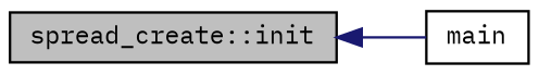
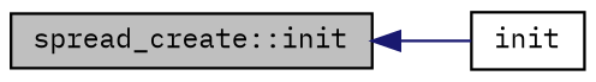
  digraph {
    rankdir=LR
    fontname="IBM Plex Mono"
    node [color=black fontname="IBM Plex Mono" fontsize=10 shape=record style=filled]
    n1 [fillcolor=grey75 fontcolor=black height=0.2 label="spread_create::init" width=0.4]
-   n2 [fillcolor=white height=0.2 label=main width=0.4]
+   n2 [fillcolor=white height=0.2 label=init width=0.4]
    n1 -> n2 [color=midnightblue dir=back fontname="IBM Plex Mono" fontsize=10 labelfontname=Helvetica labelfontsize=10 style=solid]
  }
